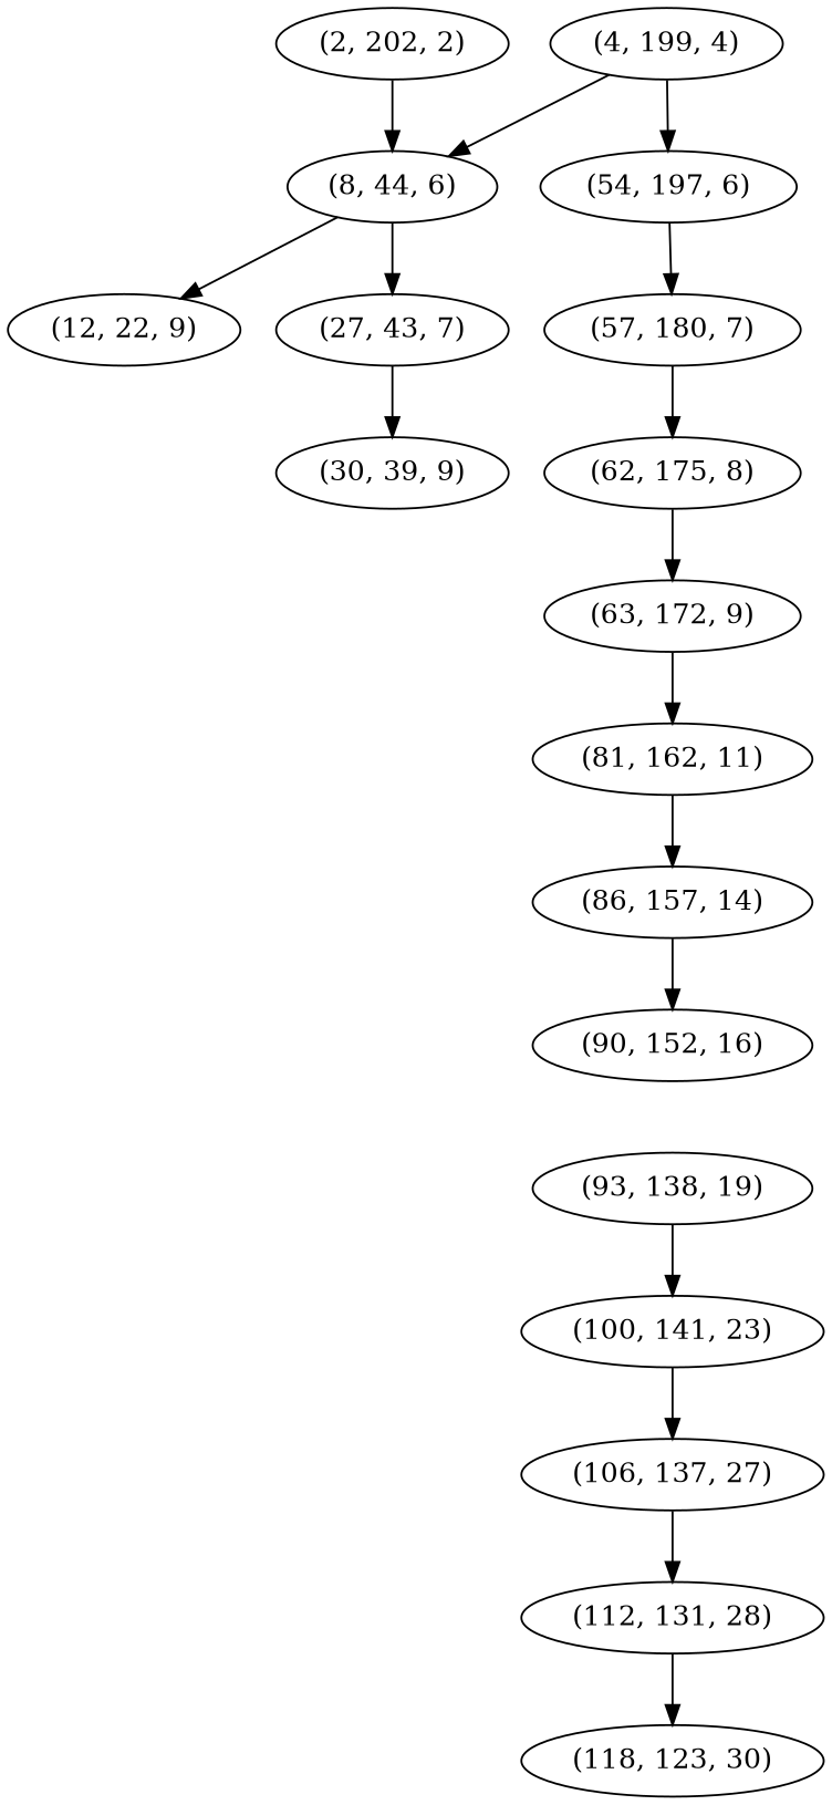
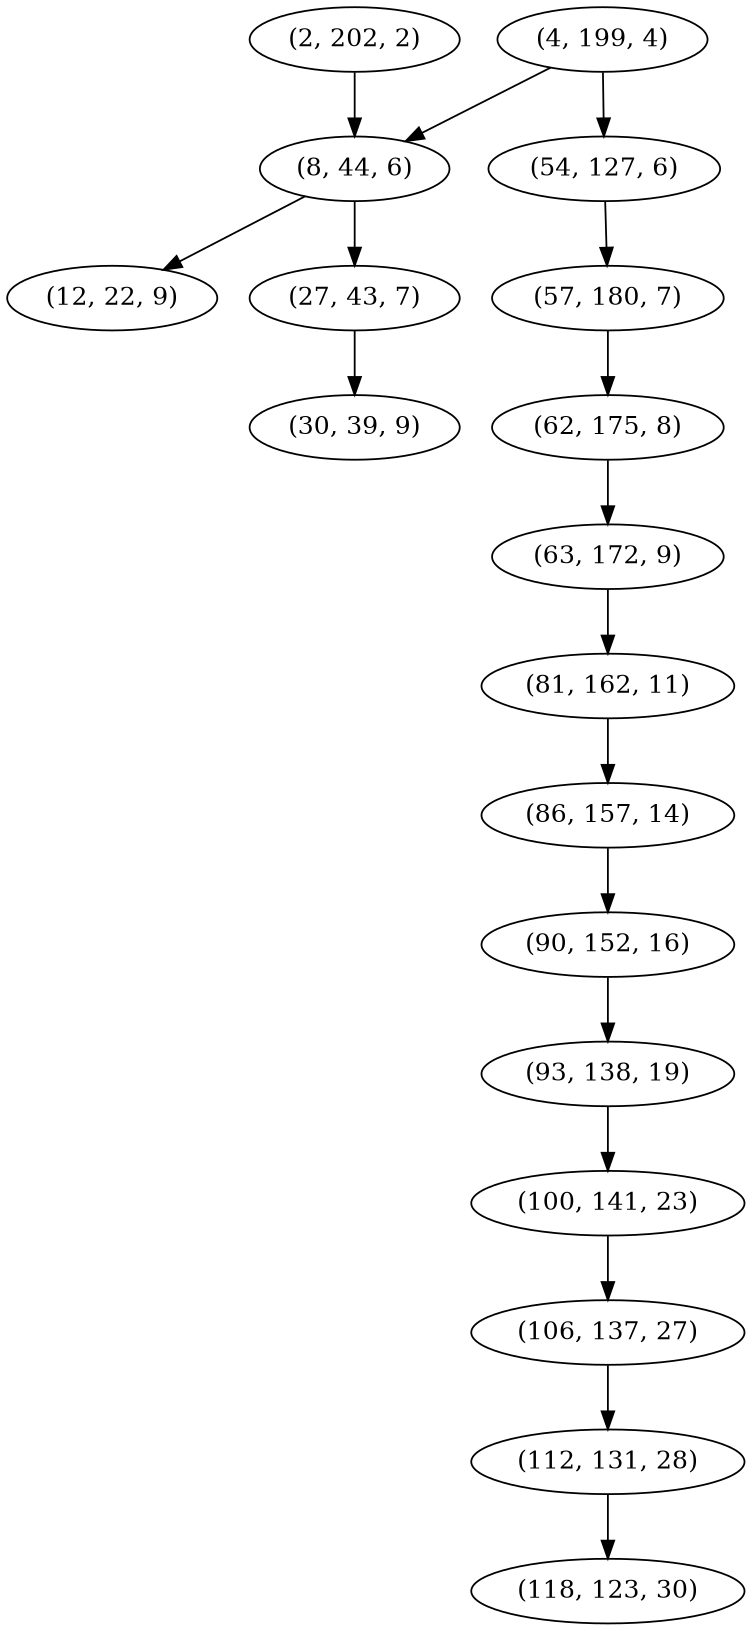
  digraph {
    "(2, 202, 2)"
    "(8, 44, 6)"
    "(4, 199, 4)"
-   "(54, 197, 6)"
+   "(54, 197, 6)" [label="(54, 127, 6)"]
    "(12, 22, 9)"
    "(27, 43, 7)"
    "(57, 180, 7)"
    "(30, 39, 9)"
    "(62, 175, 8)"
    "(63, 172, 9)"
    "(81, 162, 11)"
    "(86, 157, 14)"
    "(90, 152, 16)"
    n14 [label="(93, 138, 19)"]
    "(100, 141, 23)"
    "(106, 137, 27)"
    "(112, 131, 28)"
    "(118, 123, 30)"
    "(2, 202, 2)" -> "(8, 44, 6)"
    "(8, 44, 6)" -> "(12, 22, 9)"
    "(8, 44, 6)" -> "(27, 43, 7)"
    "(4, 199, 4)" -> "(8, 44, 6)"
    "(4, 199, 4)" -> "(54, 197, 6)"
    "(54, 197, 6)" -> "(57, 180, 7)"
    "(27, 43, 7)" -> "(30, 39, 9)"
    "(57, 180, 7)" -> "(62, 175, 8)"
    "(62, 175, 8)" -> "(63, 172, 9)"
    "(63, 172, 9)" -> "(81, 162, 11)"
    "(81, 162, 11)" -> "(86, 157, 14)"
    "(86, 157, 14)" -> "(90, 152, 16)"
+   "(90, 152, 16)" -> n14
    n14 -> "(100, 141, 23)"
    "(100, 141, 23)" -> "(106, 137, 27)"
    "(106, 137, 27)" -> "(112, 131, 28)"
    "(112, 131, 28)" -> "(118, 123, 30)"
  }
